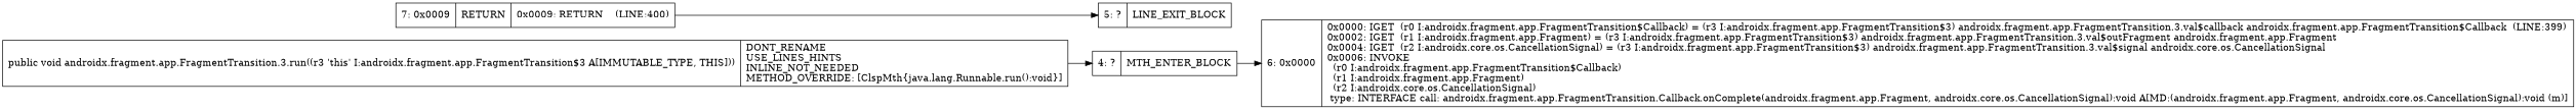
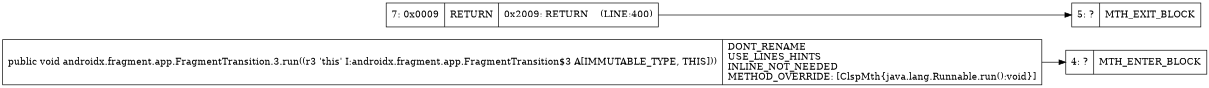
  digraph {
    rankdir=LR
    node [shape=record]
    n1 [label="{4\:\ ?|MTH_ENTER_BLOCK\l}"]
-   n2 [label="{6\:\ 0x0000|0x0000: IGET  (r0 I:androidx.fragment.app.FragmentTransition$Callback) = (r3 I:androidx.fragment.app.FragmentTransition$3) androidx.fragment.app.FragmentTransition.3.val$callback androidx.fragment.app.FragmentTransition$Callback  (LINE:399)\l0x0002: IGET  (r1 I:androidx.fragment.app.Fragment) = (r3 I:androidx.fragment.app.FragmentTransition$3) androidx.fragment.app.FragmentTransition.3.val$outFragment androidx.fragment.app.Fragment \l0x0004: IGET  (r2 I:androidx.core.os.CancellationSignal) = (r3 I:androidx.fragment.app.FragmentTransition$3) androidx.fragment.app.FragmentTransition.3.val$signal androidx.core.os.CancellationSignal \l0x0006: INVOKE  \l  (r0 I:androidx.fragment.app.FragmentTransition$Callback)\l  (r1 I:androidx.fragment.app.Fragment)\l  (r2 I:androidx.core.os.CancellationSignal)\l type: INTERFACE call: androidx.fragment.app.FragmentTransition.Callback.onComplete(androidx.fragment.app.Fragment, androidx.core.os.CancellationSignal):void A[MD:(androidx.fragment.app.Fragment, androidx.core.os.CancellationSignal):void (m)]\l}"]
-   n3 [label="{7\:\ 0x0009|RETURN\l|0x0009: RETURN    (LINE:400)\l}"]
-   n4 [label="{5\:\ ?|LINE_EXIT_BLOCK\l}"]
+   n3 [label="{7\:\ 0x0009|RETURN\l|0x2009: RETURN    (LINE:400)\l}"]
+   n4 [label="{5\:\ ?|MTH_EXIT_BLOCK\l}"]
    n5 [label="{public void androidx.fragment.app.FragmentTransition.3.run((r3 'this' I:androidx.fragment.app.FragmentTransition$3 A[IMMUTABLE_TYPE, THIS]))  | DONT_RENAME\lUSE_LINES_HINTS\lINLINE_NOT_NEEDED\lMETHOD_OVERRIDE: [ClspMth\{java.lang.Runnable.run():void\}]\l}"]
-   n1 -> n2
    n3 -> n4
    n5 -> n1
  }
